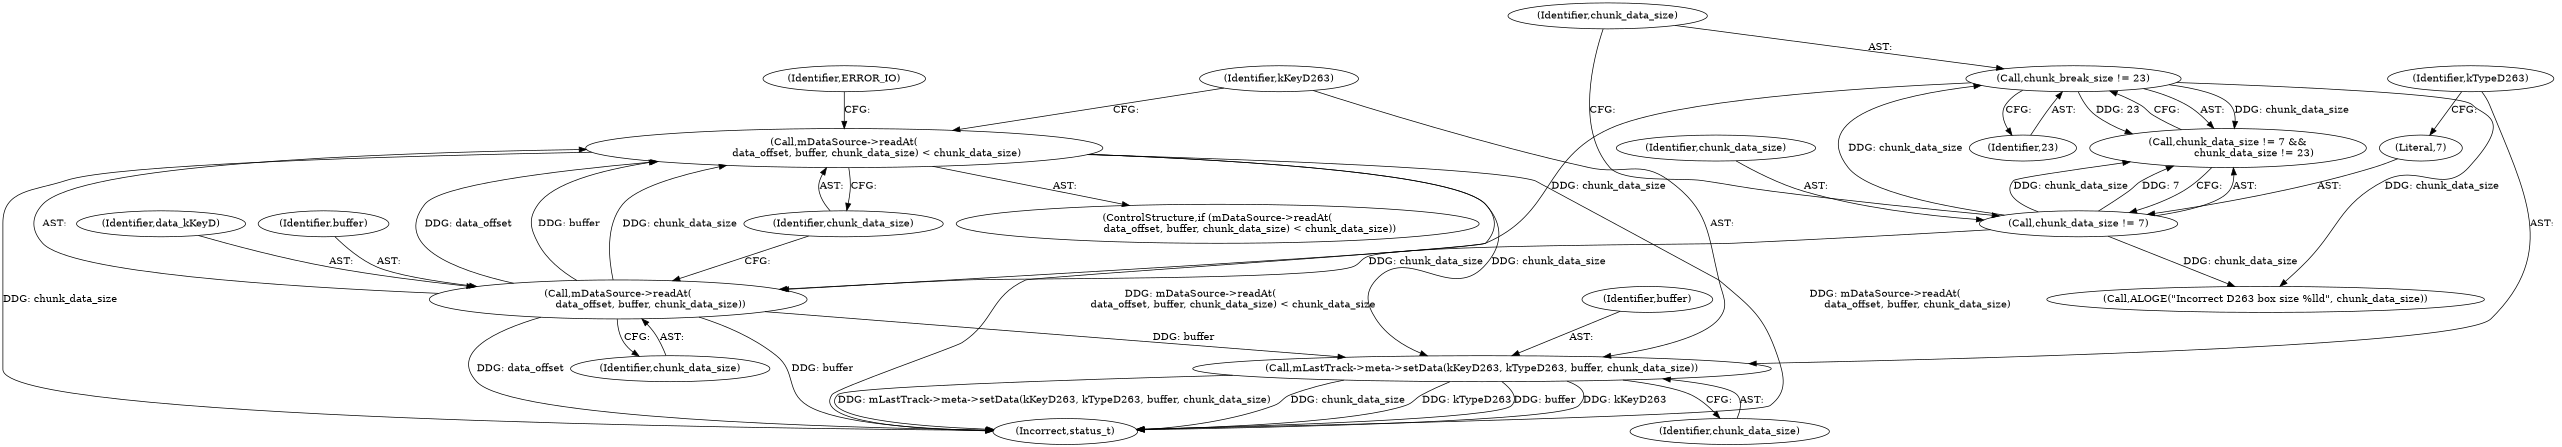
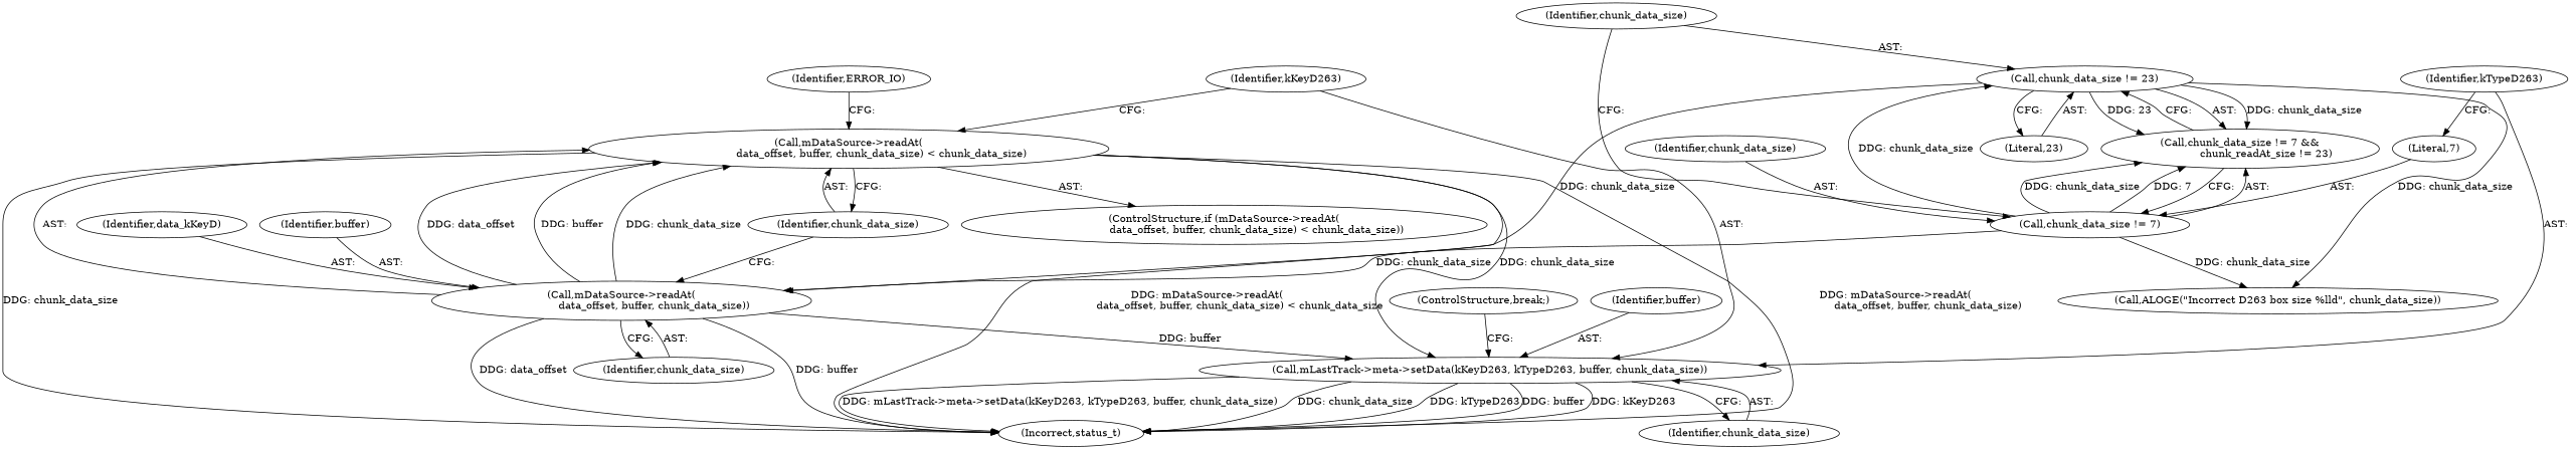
  digraph {
    n1 [label="(Call,mDataSource->readAt(\n                    data_offset, buffer, chunk_data_size) < chunk_data_size)"]
    n2 [label="(Call,mLastTrack->meta->setData(kKeyD263, kTypeD263, buffer, chunk_data_size))"]
    n3 [label="(Identifier,chunk_data_size)"]
    n4 [label="(ControlStructure,if (mDataSource->readAt(\n                    data_offset, buffer, chunk_data_size) < chunk_data_size))"]
    n5 [label="(Incorrect,status_t)"]
    n6 [label="(Identifier,chunk_data_size)"]
    n7 [label="(Call,mDataSource->readAt(\n                    data_offset, buffer, chunk_data_size))"]
    n8 [label="(Identifier,chunk_data_size)"]
-   n9 [label="(Call,chunk_break_size != 23)"]
-   n10 [label="(Call,chunk_data_size != 7 &&\n                chunk_data_size != 23)"]
+   n9 [label="(Call,chunk_data_size != 23)"]
+   n10 [label="(Call,chunk_data_size != 7 &&\n                chunk_readAt_size != 23)"]
    n11 [label="(Call,ALOGE(\"Incorrect D263 box size %lld\", chunk_data_size))"]
-   n12 [label="(Identifier,23)"]
+   n12 [label="(Literal,23)"]
    n13 [label="(Call,chunk_data_size != 7)"]
    n14 [label="(Literal,7)"]
    n15 [label="(Identifier,chunk_data_size)"]
+   n16 [label="(ControlStructure,break;)"]
    n17 [label="(Identifier,data_kKeyD)"]
    n18 [label="(Identifier,buffer)"]
    n19 [label="(Identifier,ERROR_IO)"]
    n20 [label="(Identifier,kTypeD263)"]
    n21 [label="(Identifier,buffer)"]
    n22 [label="(Identifier,chunk_data_size)"]
    n23 [label="(Identifier,kKeyD263)"]
    n1 -> n2 [label="DDG: chunk_data_size"]
    n1 -> n3 [label="CFG: "]
    n1 -> n4 [label="AST: "]
    n1 -> n5 [label="DDG: chunk_data_size"]
    n1 -> n5 [label="DDG: mDataSource->readAt(\n                    data_offset, buffer, chunk_data_size)"]
    n1 -> n5 [label="DDG: mDataSource->readAt(\n                    data_offset, buffer, chunk_data_size) < chunk_data_size"]
    n2 -> n5 [label="DDG: chunk_data_size"]
    n2 -> n5 [label="DDG: kTypeD263"]
    n2 -> n5 [label="DDG: buffer"]
    n2 -> n5 [label="DDG: kKeyD263"]
    n2 -> n5 [label="DDG: mLastTrack->meta->setData(kKeyD263, kTypeD263, buffer, chunk_data_size)"]
    n2 -> n6 [label="CFG: "]
    n3 -> n1 [label="AST: "]
    n3 -> n7 [label="CFG: "]
    n6 -> n2 [label="AST: "]
    n7 -> n1 [label="AST: "]
    n7 -> n1 [label="DDG: data_offset"]
    n7 -> n1 [label="DDG: buffer"]
    n7 -> n1 [label="DDG: chunk_data_size"]
    n7 -> n2 [label="DDG: buffer"]
    n7 -> n5 [label="DDG: data_offset"]
    n7 -> n5 [label="DDG: buffer"]
    n7 -> n8 [label="CFG: "]
    n8 -> n7 [label="AST: "]
    n9 -> n7 [label="DDG: chunk_data_size"]
    n9 -> n10 [label="AST: "]
    n9 -> n10 [label="DDG: chunk_data_size"]
    n9 -> n10 [label="DDG: 23"]
    n9 -> n11 [label="DDG: chunk_data_size"]
    n9 -> n12 [label="CFG: "]
    n10 -> n9 [label="CFG: "]
    n10 -> n13 [label="CFG: "]
    n12 -> n9 [label="AST: "]
    n13 -> n7 [label="DDG: chunk_data_size"]
    n13 -> n9 [label="DDG: chunk_data_size"]
    n13 -> n10 [label="AST: "]
    n13 -> n10 [label="DDG: chunk_data_size"]
    n13 -> n10 [label="DDG: 7"]
    n13 -> n11 [label="DDG: chunk_data_size"]
    n14 -> n13 [label="AST: "]
    n15 -> n13 [label="AST: "]
+   n16 -> n2 [label="CFG: "]
    n17 -> n7 [label="AST: "]
    n18 -> n2 [label="AST: "]
    n19 -> n1 [label="CFG: "]
    n20 -> n2 [label="AST: "]
    n20 -> n14 [label="CFG: "]
    n21 -> n7 [label="AST: "]
    n22 -> n9 [label="AST: "]
    n22 -> n13 [label="CFG: "]
    n23 -> n1 [label="CFG: "]
    n23 -> n2 [label="AST: "]
  }
